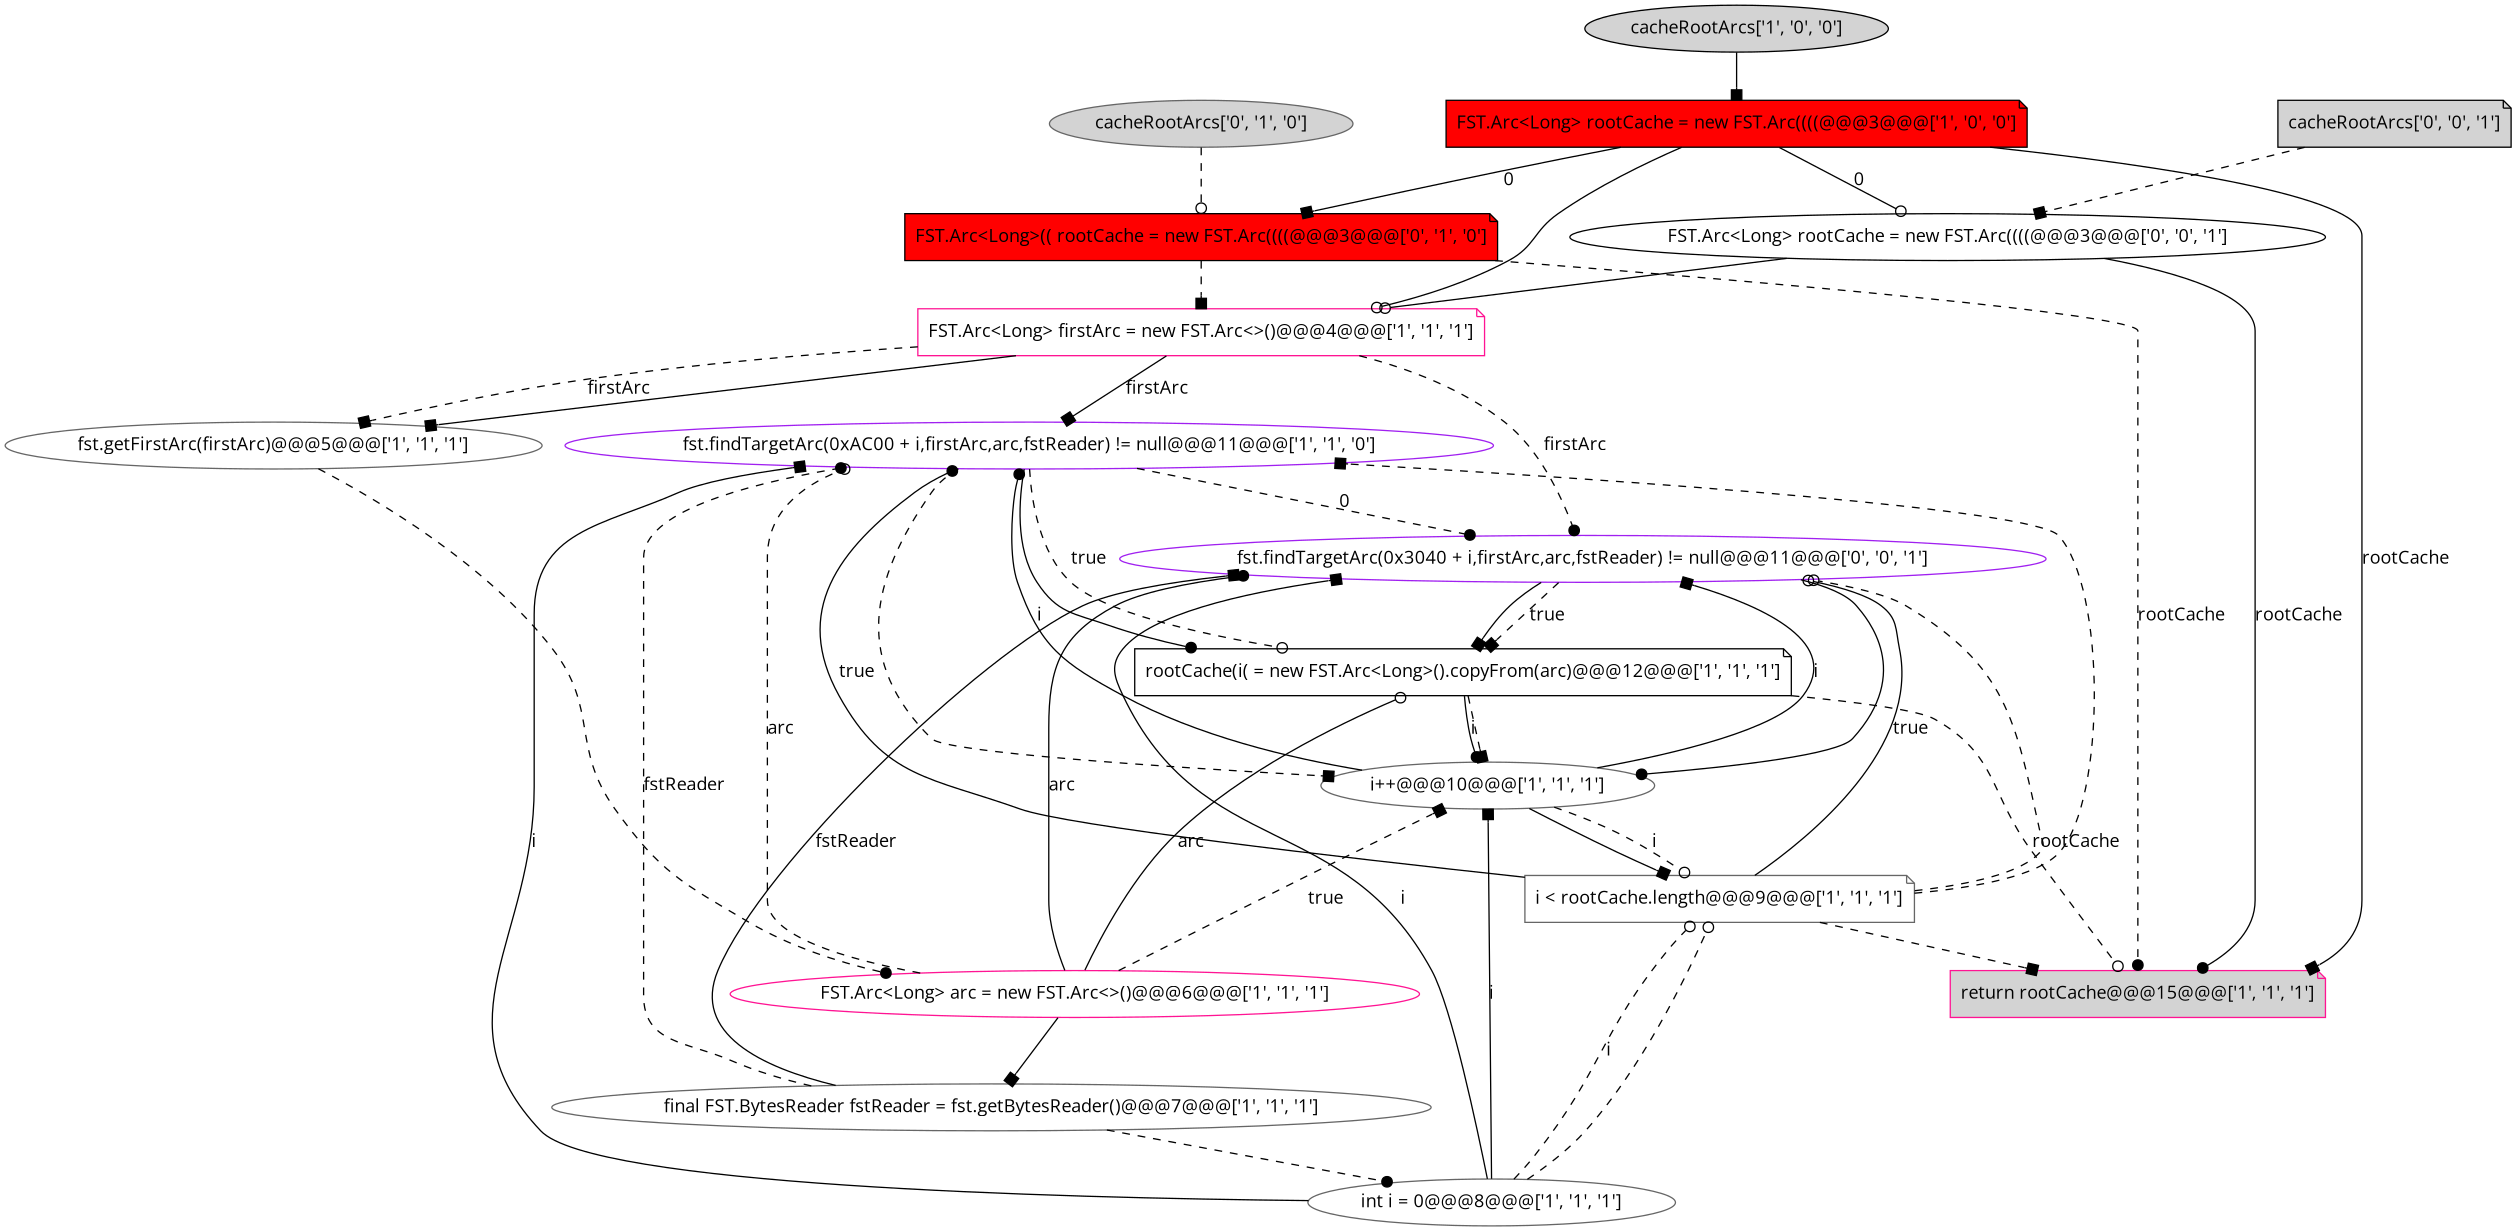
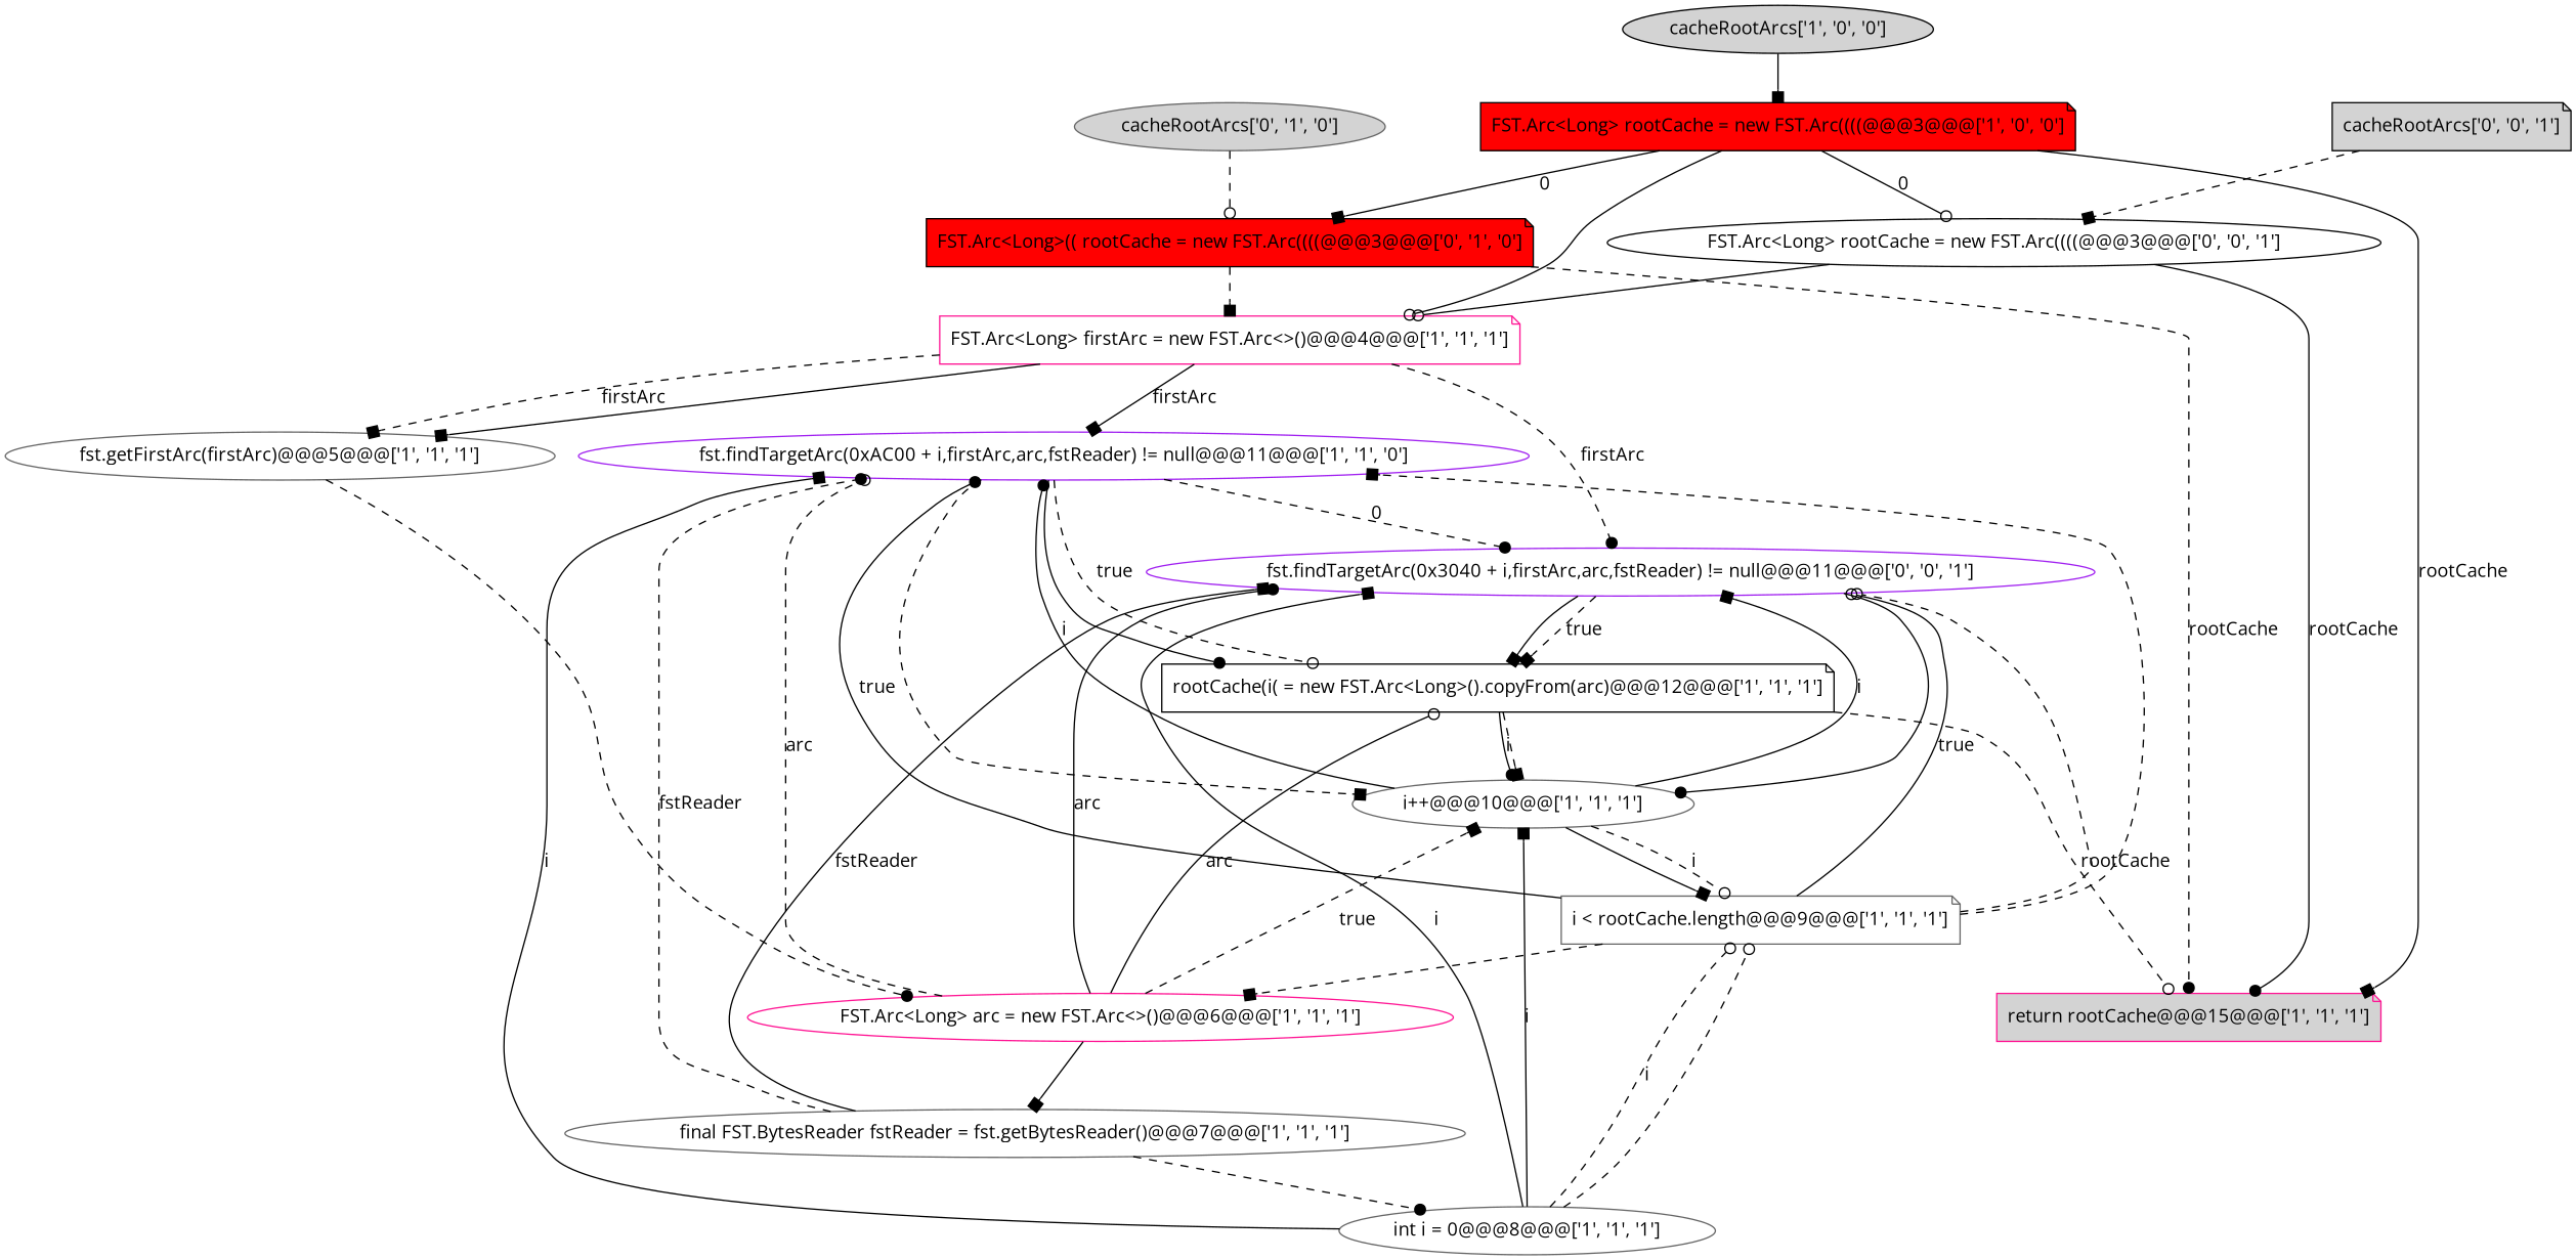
  digraph {
    fontname="Open Sans"
    node [color=black fillcolor=white fontname="Open Sans" shape=ellipse style=filled]
    edge [arrowhead=box fontname="Open Sans" style=solid]
    n1 [fillcolor=red label="FST.Arc<Long>(( rootCache = new FST.Arc((((@@@3@@@['0', '1', '0']" shape=note]
    n2 [color=deeppink label="FST.Arc<Long> firstArc = new FST.Arc<>()@@@4@@@['1', '1', '1']" shape=note]
    n3 [color=deeppink fillcolor=lightgray label="return rootCache@@@15@@@['1', '1', '1']" shape=note]
    n4 [color=purple label="fst.findTargetArc(0xAC00 + i,firstArc,arc,fstReader) != null@@@11@@@['1', '1', '0']"]
    n5 [color=purple label="fst.findTargetArc(0x3040 + i,firstArc,arc,fstReader) != null@@@11@@@['0', '0', '1']"]
    n6 [color=gray40 label="fst.getFirstArc(firstArc)@@@5@@@['1', '1', '1']"]
    n7 [fillcolor=lightgray label="cacheRootArcs['0', '0', '1']" shape=note]
    n8 [label="FST.Arc<Long> rootCache = new FST.Arc((((@@@3@@@['0', '0', '1']"]
    n9 [color=deeppink label="FST.Arc<Long> arc = new FST.Arc<>()@@@6@@@['1', '1', '1']"]
    n10 [color=gray40 label="final FST.BytesReader fstReader = fst.getBytesReader()@@@7@@@['1', '1', '1']"]
    n11 [label="rootCache(i( = new FST.Arc<Long>().copyFrom(arc)@@@12@@@['1', '1', '1']" shape=note]
    n12 [color=gray40 label="i++@@@10@@@['1', '1', '1']"]
    n13 [color=gray40 label="int i = 0@@@8@@@['1', '1', '1']"]
    n14 [color=gray40 fillcolor=lightgray label="cacheRootArcs['0', '1', '0']"]
    n15 [color=gray40 label="i < rootCache.length@@@9@@@['1', '1', '1']" shape=note]
    n16 [fillcolor=lightgray label="cacheRootArcs['1', '0', '0']"]
    n17 [fillcolor=red label="FST.Arc<Long> rootCache = new FST.Arc((((@@@3@@@['1', '0', '0']" shape=note]
    n1 -> n2 [style=dashed]
    n1 -> n3 [arrowhead=dot label=rootCache style=dashed]
    n2 -> n4 [label=firstArc]
    n2 -> n5 [arrowhead=dot label=firstArc style=dashed]
    n2 -> n6
    n2 -> n6 [label=firstArc style=dashed]
    n4 -> n5 [arrowhead=dot label=0 style=dashed]
    n4 -> n11 [arrowhead=odot label=true style=dashed]
    n4 -> n11 [arrowhead=dot]
    n4 -> n12 [style=dashed]
    n5 -> n11 [label=true style=dashed]
    n5 -> n11
    n5 -> n12 [arrowhead=dot]
    n6 -> n9 [arrowhead=dot style=dashed]
    n7 -> n8 [style=dashed]
    n8 -> n2 [arrowhead=odot]
    n8 -> n3 [arrowhead=dot label=rootCache]
    n9 -> n4 [arrowhead=odot label=arc style=dashed]
    n9 -> n5 [arrowhead=dot label=arc]
    n9 -> n10
    n9 -> n11 [arrowhead=odot label=arc]
    n9 -> n12 [label=true style=dashed]
    n10 -> n4 [arrowhead=dot label=fstReader style=dashed]
    n10 -> n5 [label=fstReader]
    n10 -> n13 [arrowhead=dot style=dashed]
    n11 -> n3 [arrowhead=odot label=rootCache style=dashed]
    n11 -> n12 [style=dashed]
    n11 -> n12 [arrowhead=dot label=i]
    n12 -> n4 [arrowhead=dot label=i]
    n12 -> n5 [label=i]
    n12 -> n15 [arrowhead=odot label=i style=dashed]
    n12 -> n15
    n13 -> n4 [label=i]
    n13 -> n5 [label=i]
    n13 -> n12 [label=i]
    n13 -> n15 [arrowhead=odot label=i style=dashed]
    n13 -> n15 [arrowhead=odot style=dashed]
    n14 -> n1 [arrowhead=odot style=dashed]
-   n15 -> n3 [style=dashed]
+   n15 -> n9 [style=dashed]
    n15 -> n4 [arrowhead=dot label=true]
    n15 -> n4 [style=dashed]
    n15 -> n5 [arrowhead=odot label=true]
    n15 -> n5 [arrowhead=odot style=dashed]
    n16 -> n17
    n17 -> n1 [label=0]
    n17 -> n2 [arrowhead=odot]
    n17 -> n3 [label=rootCache]
    n17 -> n8 [arrowhead=odot label=0]
  }
